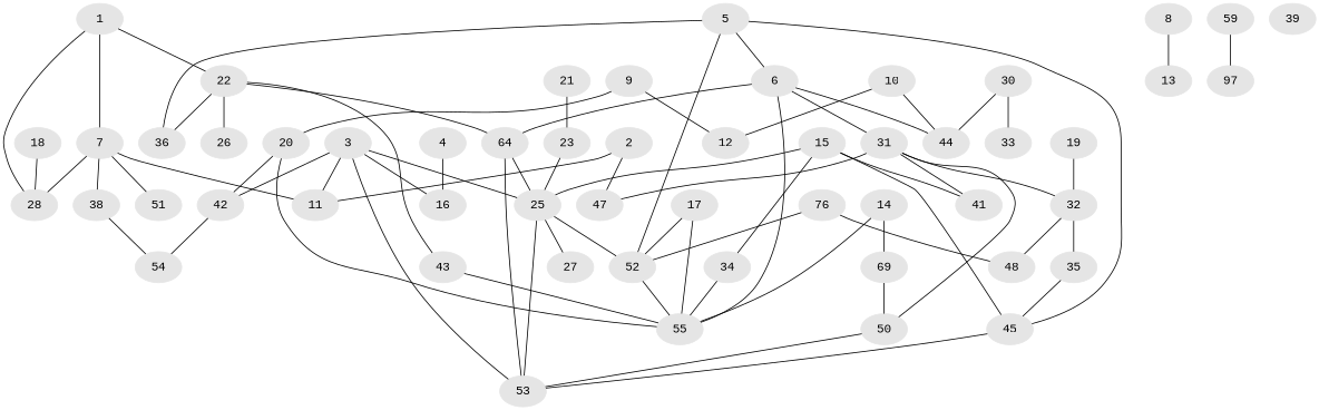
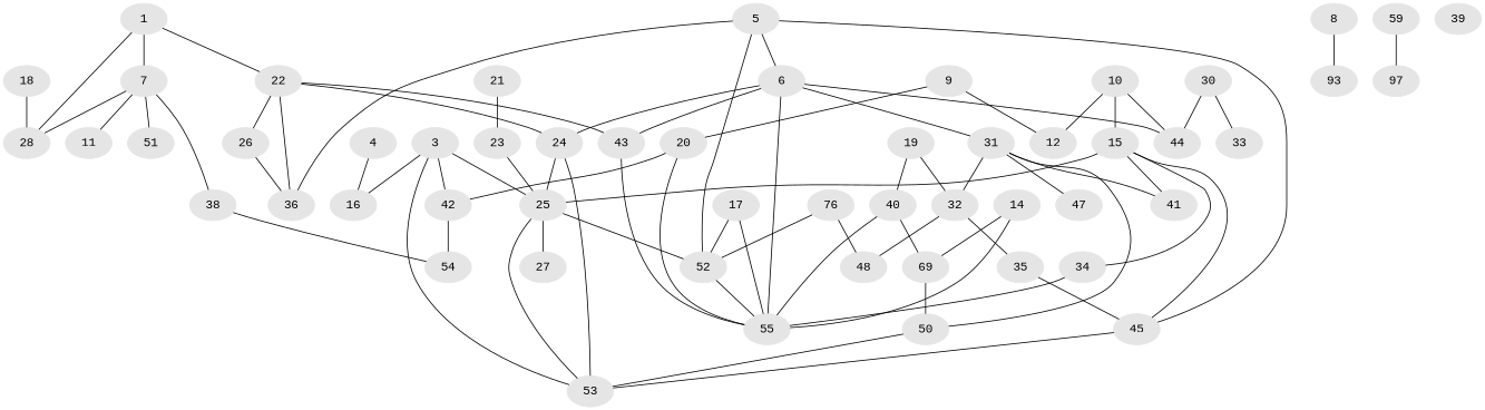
  graph {
    fontname="Liberation Mono"
    node [color=gray90 fontname="Liberation Mono" style=filled]
    edge [fontname="Liberation Mono"]
    1
    7
    22
    28
    11
    38
    51
    36
-   24 [label=64]
+   24
    43
    26
-   2
    47
    3
    16
    25
    42
    53
    52
    27
    54
    4
    5
    6
    45
    31
    44
    55
    41
    32
    50
    8
-   13
+   13 [label=93]
    9
    12
    20
    10
    15
    34
    14
    n41 [label=69]
    17
    18
    19
+   40
    35
    48
    21
    23
    n50 [label=59]
    n51 [label=97]
    30
    33
    39
    n55 [label=76]
    1 -- 7
    1 -- 22
    1 -- 28
    7 -- 28
    7 -- 11
    7 -- 38
    7 -- 51
    22 -- 36
    22 -- 24
    22 -- 43
    22 -- 26
    38 -- 54
    24 -- 25
    24 -- 53
    43 -- 55
-   2 -- 11
-   2 -- 47
-   3 -- 11
+   26 -- 36
    3 -- 16
    3 -- 25
    3 -- 42
    3 -- 53
    25 -- 53
    25 -- 52
    25 -- 27
    42 -- 54
    52 -- 55
    4 -- 16
    5 -- 36
    5 -- 52
    5 -- 6
    5 -- 45
    6 -- 24
+   6 -- 43
    6 -- 31
    6 -- 44
    6 -- 55
    45 -- 53
    31 -- 47
    31 -- 41
    31 -- 32
    31 -- 50
    32 -- 35
    32 -- 48
    50 -- 53
    8 -- 13
    9 -- 12
    9 -- 20
    20 -- 42
    20 -- 55
    10 -- 44
    10 -- 12
+   10 -- 15
    15 -- 25
    15 -- 45
    15 -- 41
    15 -- 34
    34 -- 55
    14 -- 55
    14 -- n41
    n41 -- 50
    17 -- 52
    17 -- 55
    18 -- 28
    19 -- 32
+   19 -- 40
+   40 -- 55
+   40 -- n41
    35 -- 45
    21 -- 23
    23 -- 25
    n50 -- n51
    30 -- 44
    30 -- 33
    n55 -- 52
    n55 -- 48
  }
